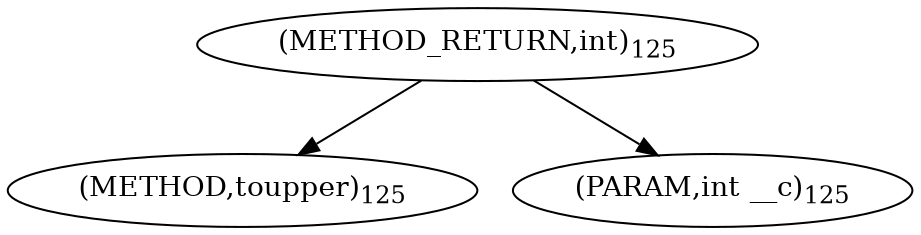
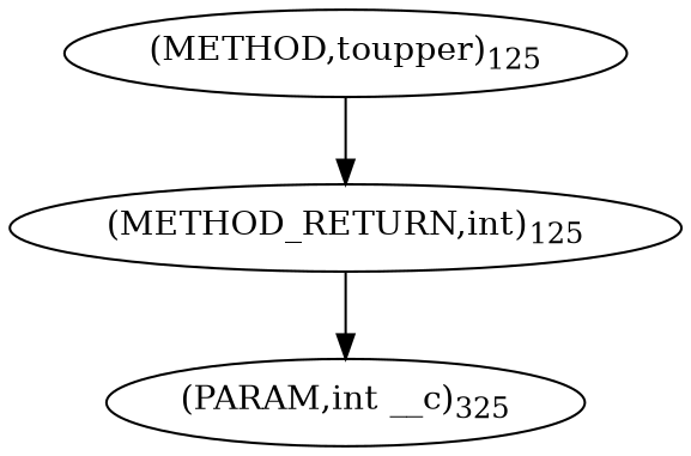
  digraph {
    n1 [label=<(METHOD,toupper)<SUB>125</SUB>>]
    n2 [label=<(METHOD_RETURN,int)<SUB>125</SUB>>]
-   n3 [label=<(PARAM,int __c)<SUB>125</SUB>>]
-   n2 -> n1
+   n3 [label=<(PARAM,int __c)<SUB>325</SUB>>]
+   n1 -> n2
    n2 -> n3
  }
